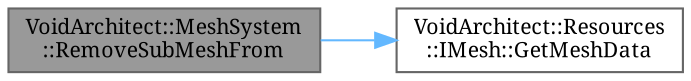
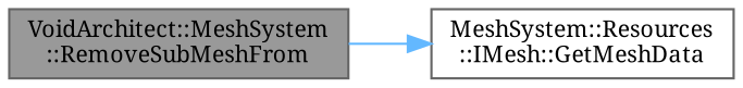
  digraph {
    rankdir=LR
    fontname="Noto Serif"
    node [fontname="Noto Serif" fontsize=10 shape=box style=filled]
    n1 [color=gray40 fillcolor=grey60 fontcolor=black height=0.2 label="VoidArchitect::MeshSystem\l::RemoveSubMeshFrom" width=0.4]
-   n2 [color=grey40 fillcolor=white height=0.2 label="VoidArchitect::Resources\l::IMesh::GetMeshData" width=0.4]
+   n2 [color=grey40 fillcolor=white height=0.2 label="MeshSystem::Resources\l::IMesh::GetMeshData" width=0.4]
    n1 -> n2 [color=steelblue1 fontname="Noto Serif" fontsize=10 labelfontname=Helvetica labelfontsize=10 style=solid]
  }
